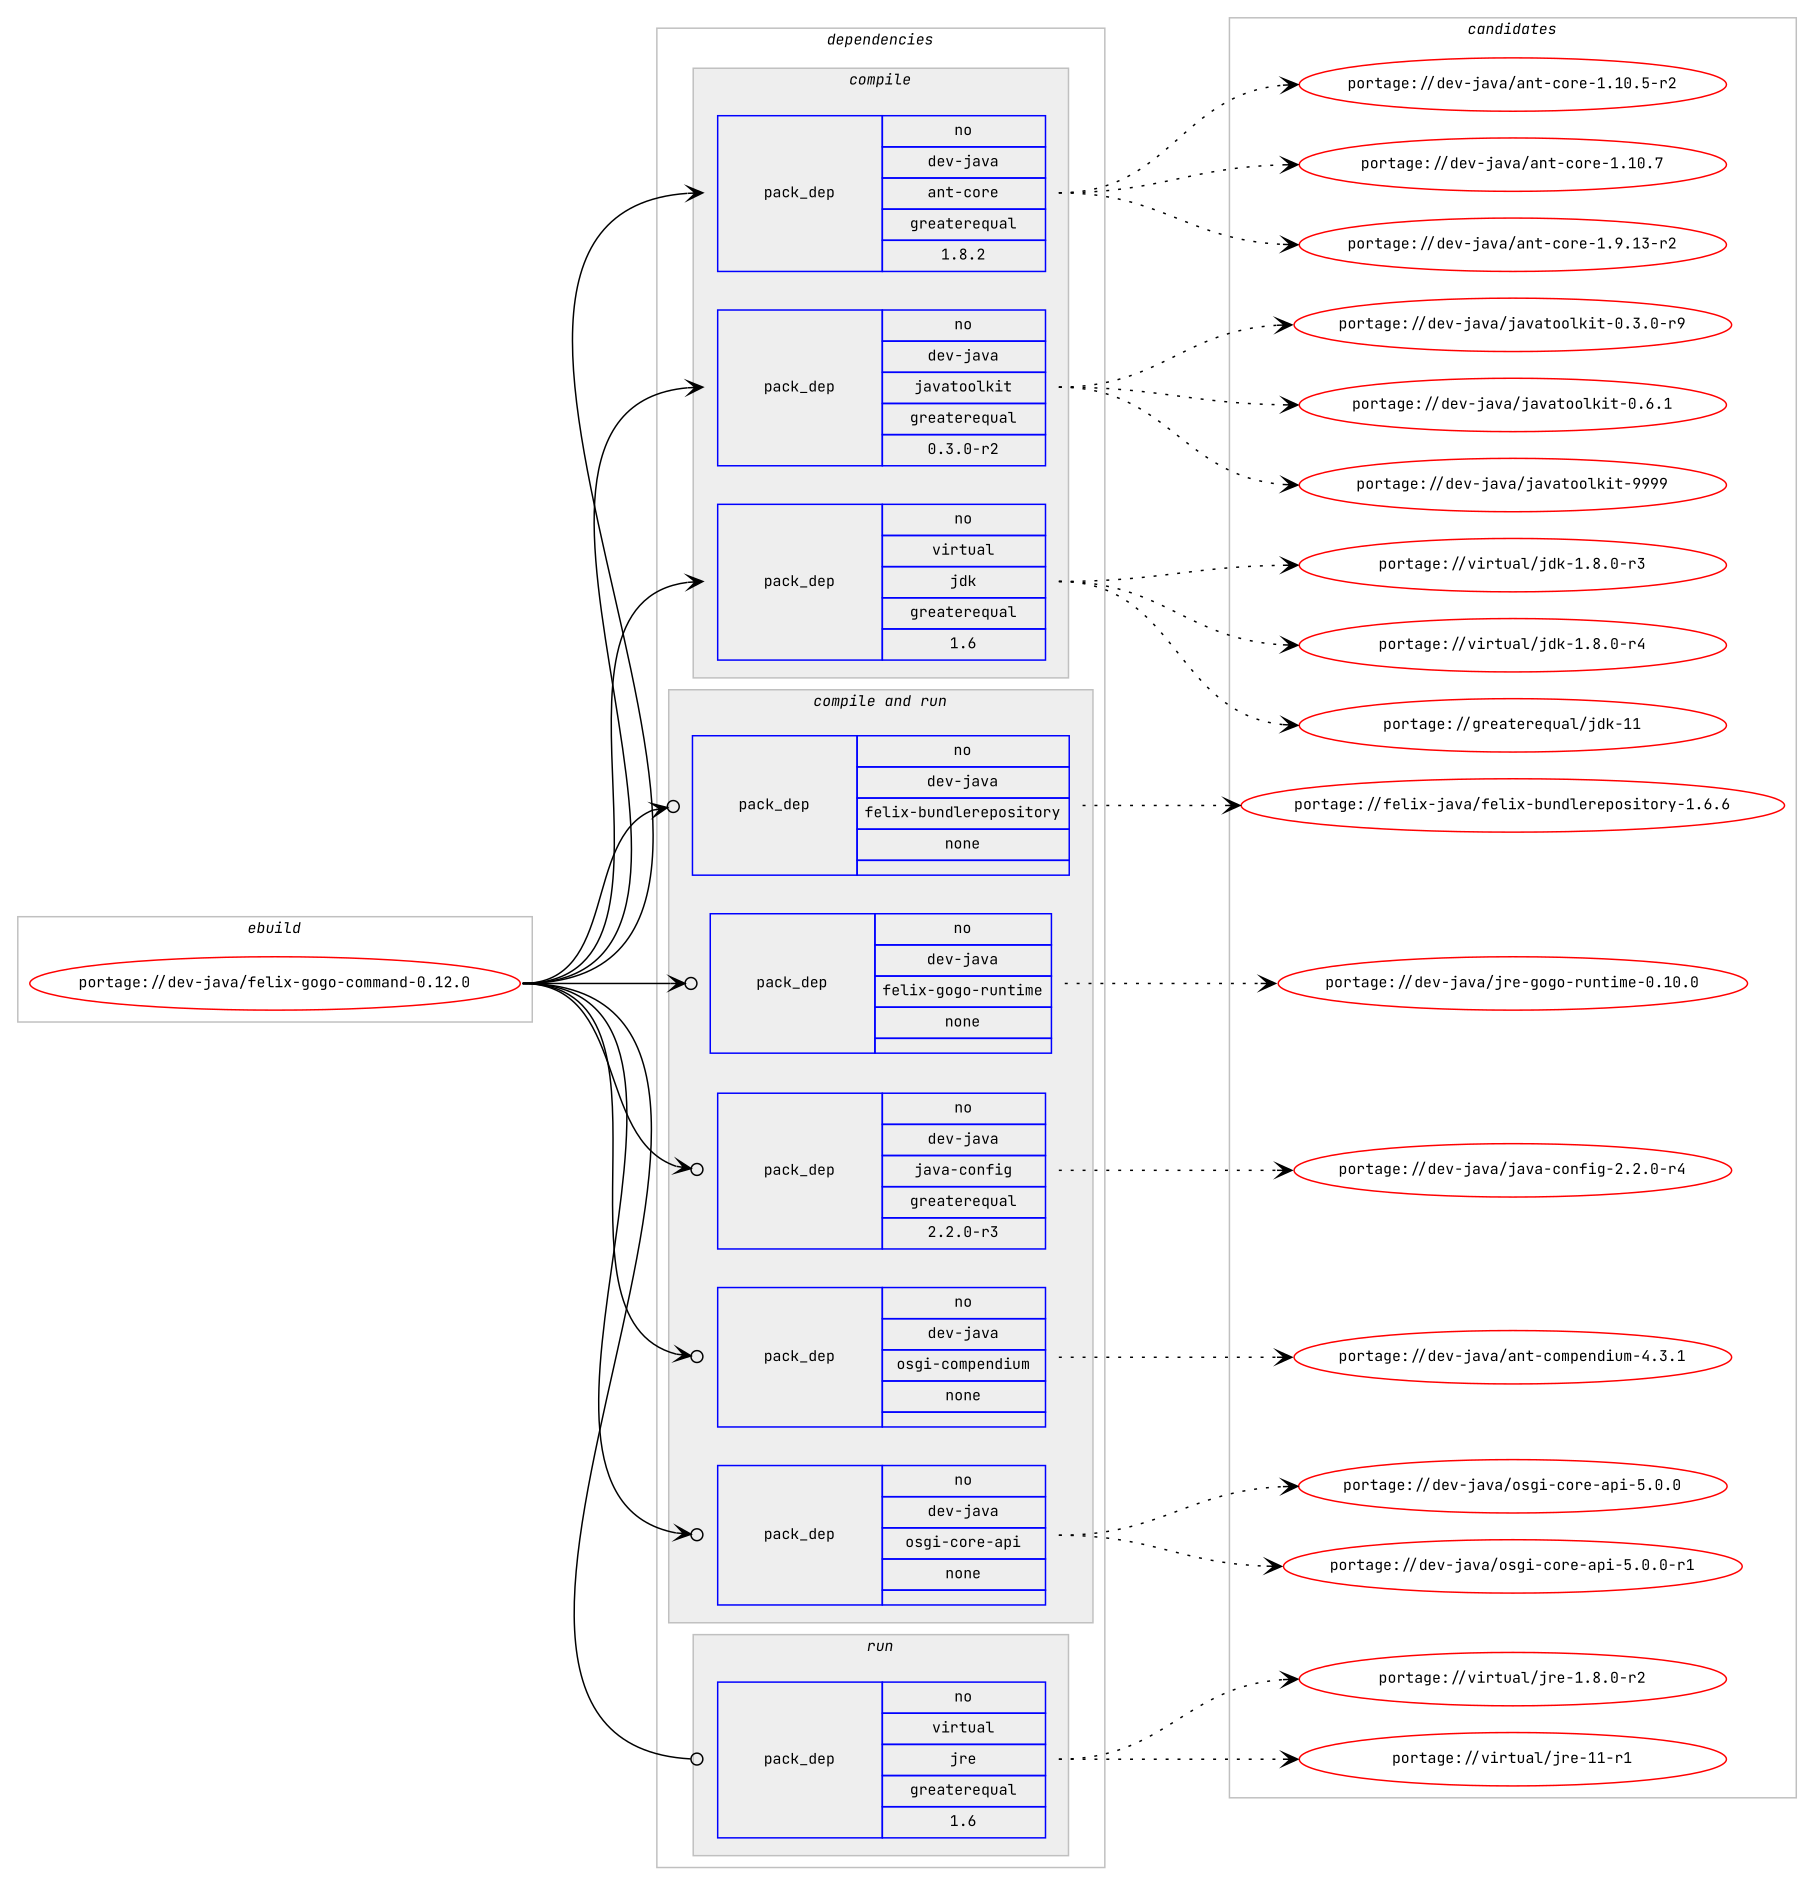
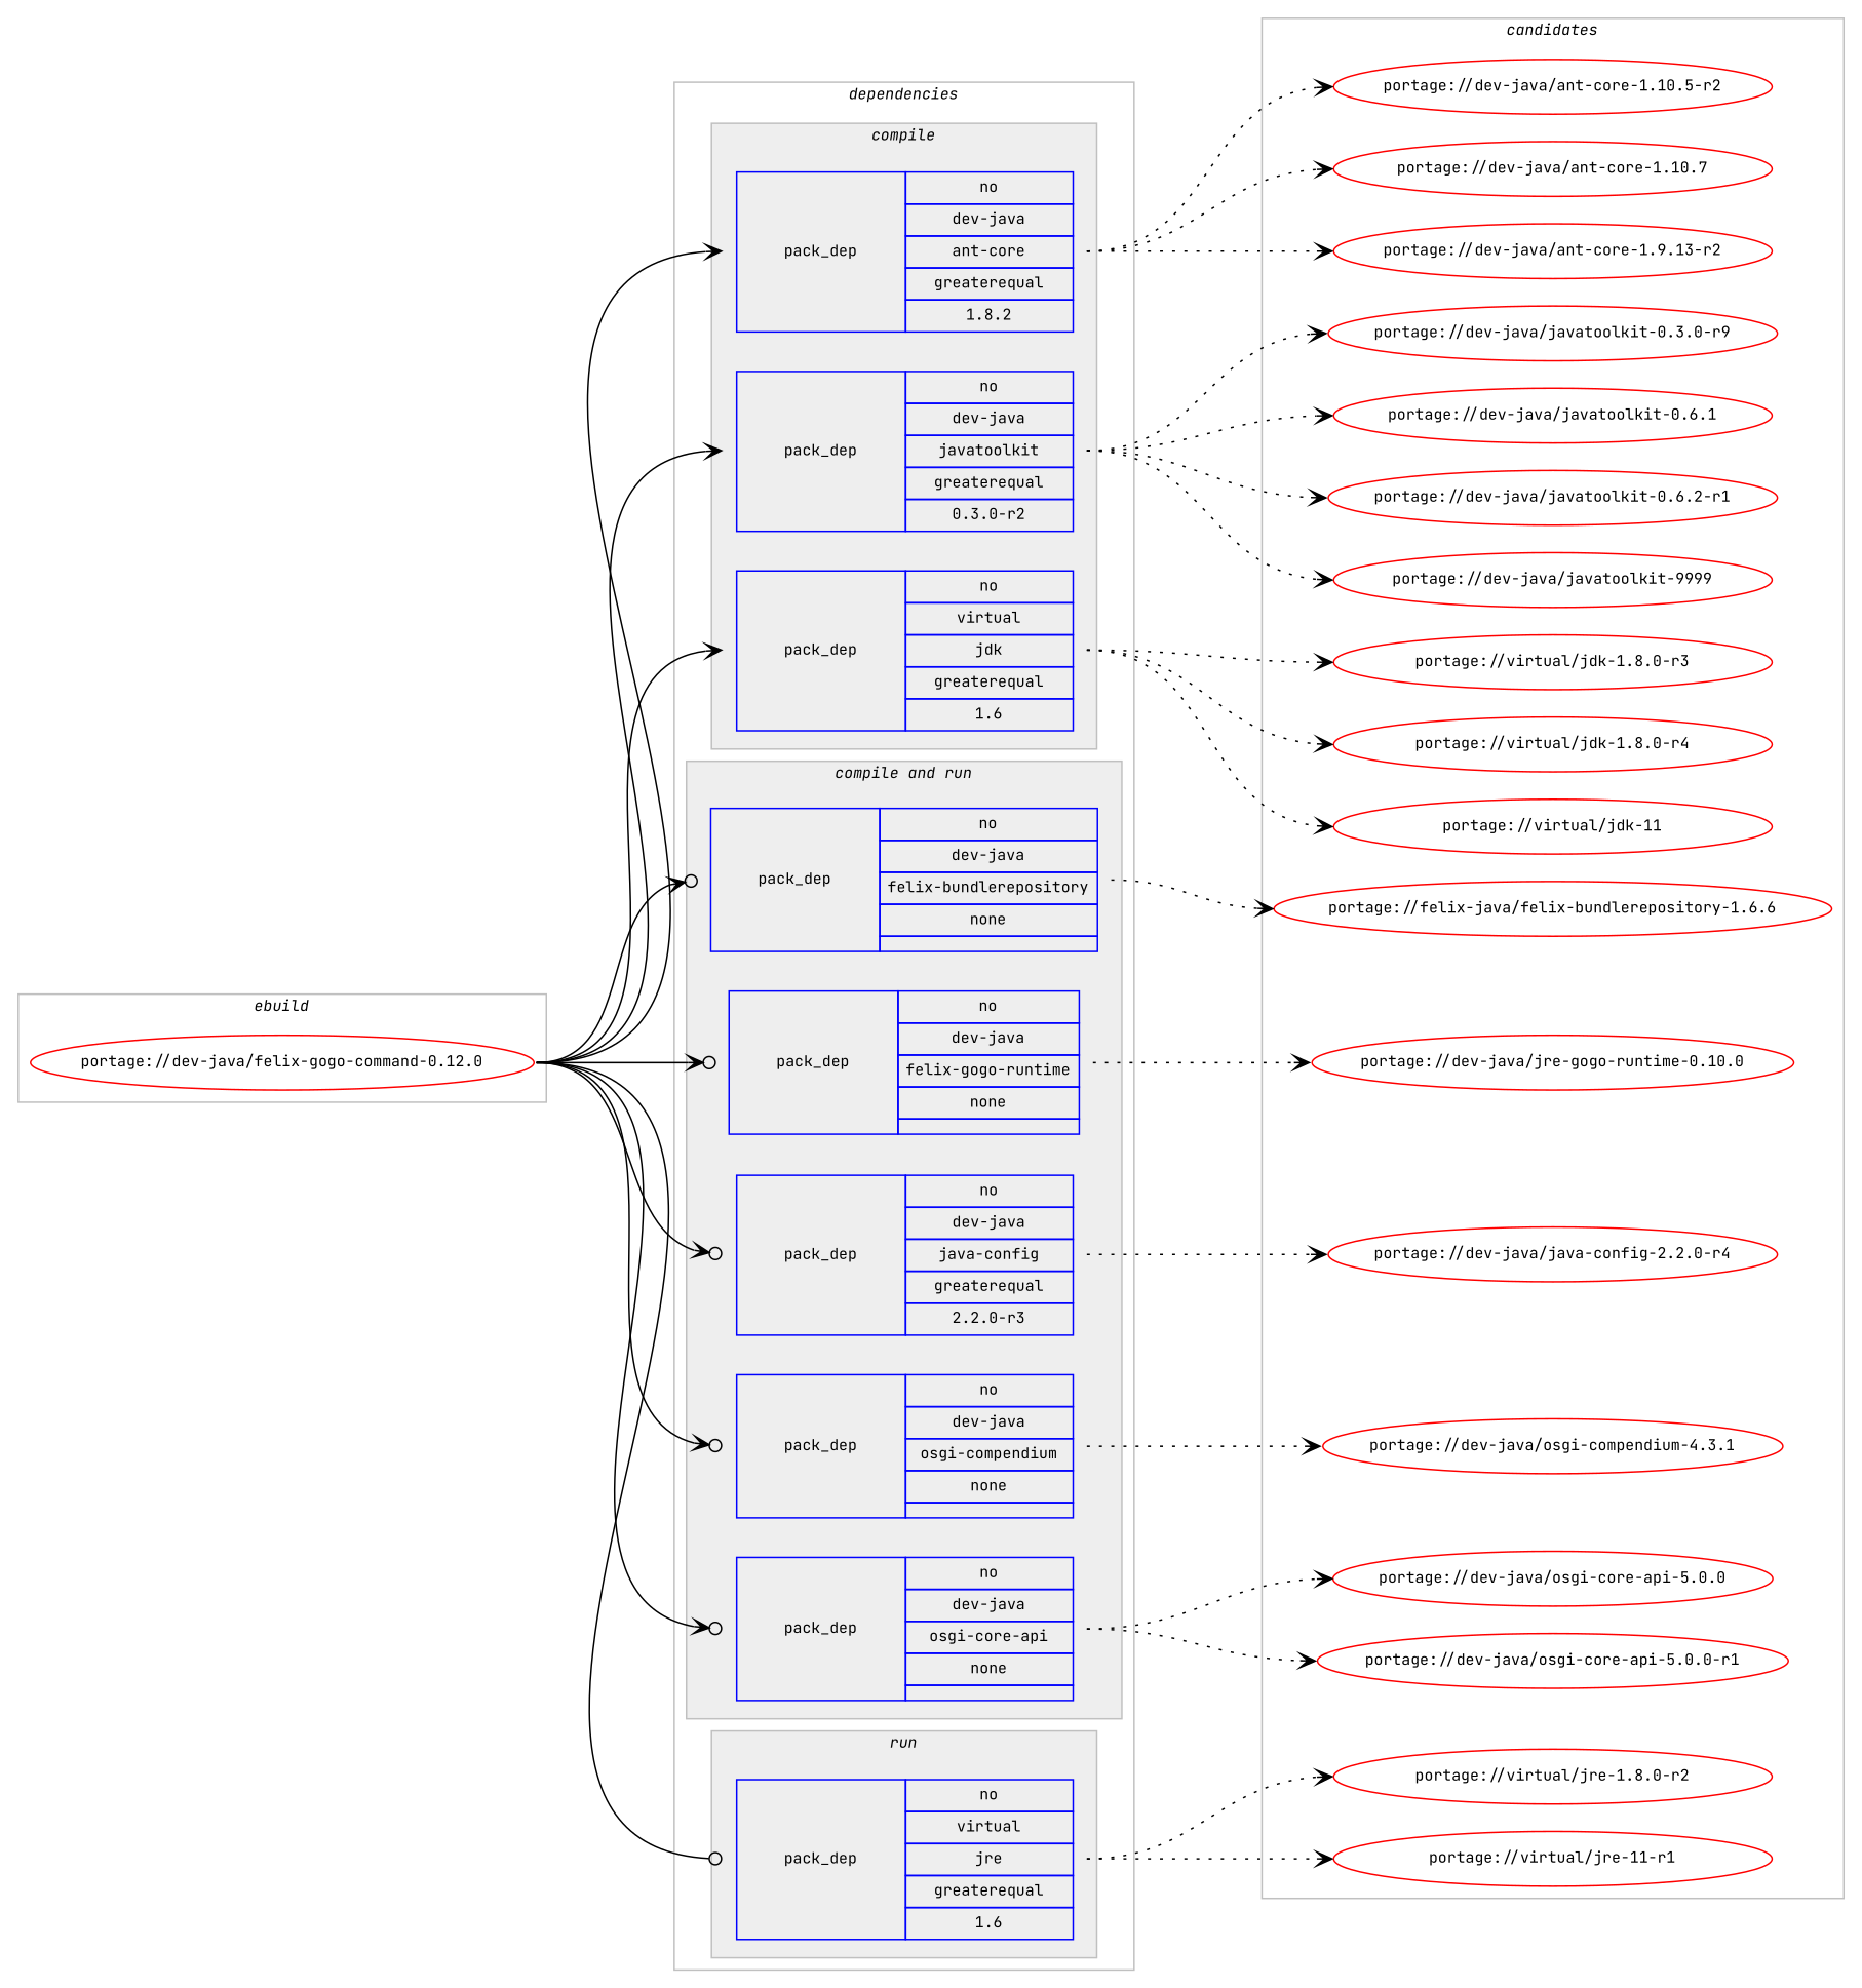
  digraph {
    compound=true
    concentrate=true
    fontname="JetBrains Mono"
    fontsize=10
    newrank=true
    rankdir=LR
    ranksep=1.5
    node [color=red fontname="JetBrains Mono" fontsize=10]
    edge [arrowhead=vee fontname="JetBrains Mono" headport=w style=dotted tailport=e weight=100]
    n1 [label="portage://dev-java/felix-gogo-command-0.12.0" width=4]
    n2 [color=blue label=<<TABLE BORDER="0" CELLBORDER="1" CELLSPACING="0" CELLPADDING="4" WIDTH="220"><TR><TD ROWSPAN="6" CELLPADDING="30">pack_dep</TD></TR><TR><TD WIDTH="110">no</TD></TR><TR><TD>dev-java</TD></TR><TR><TD>ant-core</TD></TR><TR><TD>greaterequal</TD></TR><TR><TD>1.8.2</TD></TR></TABLE>> shape=none]
    n3 [color=blue label=<<TABLE BORDER="0" CELLBORDER="1" CELLSPACING="0" CELLPADDING="4" WIDTH="220"><TR><TD ROWSPAN="6" CELLPADDING="30">pack_dep</TD></TR><TR><TD WIDTH="110">no</TD></TR><TR><TD>dev-java</TD></TR><TR><TD>javatoolkit</TD></TR><TR><TD>greaterequal</TD></TR><TR><TD>0.3.0-r2</TD></TR></TABLE>> shape=none]
    n4 [color=blue label=<<TABLE BORDER="0" CELLBORDER="1" CELLSPACING="0" CELLPADDING="4" WIDTH="220"><TR><TD ROWSPAN="6" CELLPADDING="30">pack_dep</TD></TR><TR><TD WIDTH="110">no</TD></TR><TR><TD>virtual</TD></TR><TR><TD>jdk</TD></TR><TR><TD>greaterequal</TD></TR><TR><TD>1.6</TD></TR></TABLE>> shape=none]
    n5 [color=blue label=<<TABLE BORDER="0" CELLBORDER="1" CELLSPACING="0" CELLPADDING="4" WIDTH="220"><TR><TD ROWSPAN="6" CELLPADDING="30">pack_dep</TD></TR><TR><TD WIDTH="110">no</TD></TR><TR><TD>dev-java</TD></TR><TR><TD>felix-bundlerepository</TD></TR><TR><TD>none</TD></TR><TR><TD></TD></TR></TABLE>> shape=none]
    n6 [color=blue label=<<TABLE BORDER="0" CELLBORDER="1" CELLSPACING="0" CELLPADDING="4" WIDTH="220"><TR><TD ROWSPAN="6" CELLPADDING="30">pack_dep</TD></TR><TR><TD WIDTH="110">no</TD></TR><TR><TD>dev-java</TD></TR><TR><TD>felix-gogo-runtime</TD></TR><TR><TD>none</TD></TR><TR><TD></TD></TR></TABLE>> shape=none]
    n7 [color=blue label=<<TABLE BORDER="0" CELLBORDER="1" CELLSPACING="0" CELLPADDING="4" WIDTH="220"><TR><TD ROWSPAN="6" CELLPADDING="30">pack_dep</TD></TR><TR><TD WIDTH="110">no</TD></TR><TR><TD>dev-java</TD></TR><TR><TD>java-config</TD></TR><TR><TD>greaterequal</TD></TR><TR><TD>2.2.0-r3</TD></TR></TABLE>> shape=none]
    n8 [color=blue label=<<TABLE BORDER="0" CELLBORDER="1" CELLSPACING="0" CELLPADDING="4" WIDTH="220"><TR><TD ROWSPAN="6" CELLPADDING="30">pack_dep</TD></TR><TR><TD WIDTH="110">no</TD></TR><TR><TD>dev-java</TD></TR><TR><TD>osgi-compendium</TD></TR><TR><TD>none</TD></TR><TR><TD></TD></TR></TABLE>> shape=none]
    n9 [color=blue label=<<TABLE BORDER="0" CELLBORDER="1" CELLSPACING="0" CELLPADDING="4" WIDTH="220"><TR><TD ROWSPAN="6" CELLPADDING="30">pack_dep</TD></TR><TR><TD WIDTH="110">no</TD></TR><TR><TD>dev-java</TD></TR><TR><TD>osgi-core-api</TD></TR><TR><TD>none</TD></TR><TR><TD></TD></TR></TABLE>> shape=none]
    n10 [color=blue label=<<TABLE BORDER="0" CELLBORDER="1" CELLSPACING="0" CELLPADDING="4" WIDTH="220"><TR><TD ROWSPAN="6" CELLPADDING="30">pack_dep</TD></TR><TR><TD WIDTH="110">no</TD></TR><TR><TD>virtual</TD></TR><TR><TD>jre</TD></TR><TR><TD>greaterequal</TD></TR><TR><TD>1.6</TD></TR></TABLE>> shape=none]
    n11 [label="portage://dev-java/ant-core-1.10.5-r2" width=4]
    n12 [label="portage://dev-java/ant-core-1.10.7" width=4]
    n13 [label="portage://dev-java/ant-core-1.9.13-r2" width=4]
    n14 [label="portage://dev-java/javatoolkit-0.3.0-r9" width=4]
    n15 [label="portage://dev-java/javatoolkit-0.6.1" width=4]
+   n16 [label="portage://dev-java/javatoolkit-0.6.2-r1" width=4]
    n17 [label="portage://dev-java/javatoolkit-9999" width=4]
    n18 [label="portage://virtual/jdk-1.8.0-r3" width=4]
    n19 [label="portage://virtual/jdk-1.8.0-r4" width=4]
-   n20 [label="portage://greaterequal/jdk-11" width=4]
+   n20 [label="portage://virtual/jdk-11" width=4]
    n21 [label="portage://felix-java/felix-bundlerepository-1.6.6" width=4]
    n22 [label="portage://dev-java/jre-gogo-runtime-0.10.0" width=4]
    n23 [label="portage://dev-java/java-config-2.2.0-r4" width=4]
-   n24 [label="portage://dev-java/ant-compendium-4.3.1" width=4]
+   n24 [label="portage://dev-java/osgi-compendium-4.3.1" width=4]
    n25 [label="portage://dev-java/osgi-core-api-5.0.0" width=4]
    n26 [label="portage://dev-java/osgi-core-api-5.0.0-r1" width=4]
    n27 [label="portage://virtual/jre-1.8.0-r2" width=4]
    n28 [label="portage://virtual/jre-11-r1" width=4]
    subgraph cluster_1 {
      color=gray
      label=<<i>ebuild</i>>
      rank=same
      n1
    }
    subgraph cluster_2 {
      color=gray
      label=<<i>dependencies</i>>
      subgraph cluster_3 {
        color=gray
        fillcolor="#eeeeee"
        label=<<i>compile</i>>
        style=filled
        subgraph sub_4 {
          color=gray
          fillcolor="#eeeeee"
          label=<<i>compile</i>>
          style=filled
          n2
        }
        subgraph sub_5 {
          color=gray
          fillcolor="#eeeeee"
          label=<<i>compile</i>>
          style=filled
          n3
        }
        subgraph sub_6 {
          color=gray
          fillcolor="#eeeeee"
          label=<<i>compile</i>>
          style=filled
          n4
        }
      }
      subgraph cluster_7 {
        color=gray
        fillcolor="#eeeeee"
        label=<<i>compile and run</i>>
        style=filled
        subgraph sub_8 {
          color=gray
          fillcolor="#eeeeee"
          label=<<i>compile and run</i>>
          style=filled
          n5
        }
        subgraph sub_9 {
          color=gray
          fillcolor="#eeeeee"
          label=<<i>compile and run</i>>
          style=filled
          n6
        }
        subgraph sub_10 {
          color=gray
          fillcolor="#eeeeee"
          label=<<i>compile and run</i>>
          style=filled
          n7
        }
        subgraph sub_11 {
          color=gray
          fillcolor="#eeeeee"
          label=<<i>compile and run</i>>
          style=filled
          n8
        }
        subgraph sub_12 {
          color=gray
          fillcolor="#eeeeee"
          label=<<i>compile and run</i>>
          style=filled
          n9
        }
      }
      subgraph cluster_13 {
        color=gray
        fillcolor="#eeeeee"
        label=<<i>run</i>>
        style=filled
        subgraph sub_14 {
          color=gray
          fillcolor="#eeeeee"
          label=<<i>run</i>>
          style=filled
          n10
        }
      }
    }
    subgraph cluster_15 {
      color=gray
      label=<<i>candidates</i>>
      rank=same
      subgraph sub_16 {
        color=black
        label=<<i>candidates</i>>
        nodesep=1
        rank=same
        n11
        n12
        n13
      }
      subgraph sub_17 {
        color=black
        label=<<i>candidates</i>>
        nodesep=1
        rank=same
        n14
        n15
+       n16
        n17
      }
      subgraph sub_18 {
        color=black
        label=<<i>candidates</i>>
        nodesep=1
        rank=same
        n18
        n19
        n20
      }
      subgraph sub_19 {
        color=black
        label=<<i>candidates</i>>
        nodesep=1
        rank=same
        n21
      }
      subgraph sub_20 {
        color=black
        label=<<i>candidates</i>>
        nodesep=1
        rank=same
        n22
      }
      subgraph sub_21 {
        color=black
        label=<<i>candidates</i>>
        nodesep=1
        rank=same
        n23
      }
      subgraph sub_22 {
        color=black
        label=<<i>candidates</i>>
        nodesep=1
        rank=same
        n24
      }
      subgraph sub_23 {
        color=black
        label=<<i>candidates</i>>
        nodesep=1
        rank=same
        n25
        n26
      }
      subgraph sub_24 {
        color=black
        label=<<i>candidates</i>>
        nodesep=1
        rank=same
        n27
        n28
      }
    }
    n1 -> n2 [style=solid weight=20]
    n1 -> n3 [style=solid weight=20]
    n1 -> n4 [style=solid weight=20]
    n1 -> n5 [arrowhead=odotvee style=solid weight=20]
    n1 -> n6 [arrowhead=odotvee style=solid weight=20]
    n1 -> n7 [arrowhead=odotvee style=solid weight=20]
    n1 -> n8 [arrowhead=odotvee style=solid weight=20]
    n1 -> n9 [arrowhead=odotvee style=solid weight=20]
    n1 -> n10 [arrowhead=odot style=solid weight=20]
    n2 -> n11
    n2 -> n12
    n2 -> n13
    n3 -> n14
    n3 -> n15
+   n3 -> n16
    n3 -> n17
    n4 -> n18
    n4 -> n19
    n4 -> n20
    n5 -> n21
    n6 -> n22
    n7 -> n23
    n8 -> n24
    n9 -> n25
    n9 -> n26
    n10 -> n27
    n10 -> n28
  }
